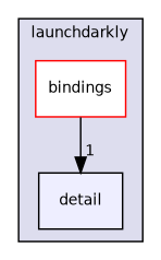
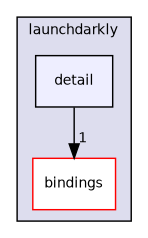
  digraph {
    compound=true
    node [fontname=Helvetica fontsize=10 shape=box style=filled]
    n1 [color=red fillcolor=white label=bindings]
    n2 [fillcolor="#eeeeff" label=detail pencolor=black]
    subgraph cluster_1 {
      bgcolor="#ddddee"
      fontname=Helvetica
      fontsize=10
      label=launchdarkly
      pencolor=black
      n1
      n2
    }
-   n1 -> n2 [headlabel=1 labeldistance=1.5 labelfontname=Helvetica labelfontsize=10]
+   n2 -> n1 [headlabel=1 labeldistance=1.5 labelfontname=Helvetica labelfontsize=10]
  }
